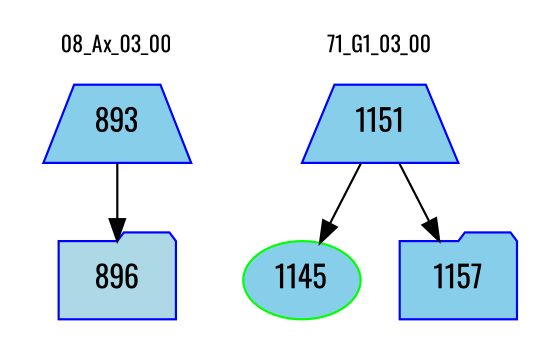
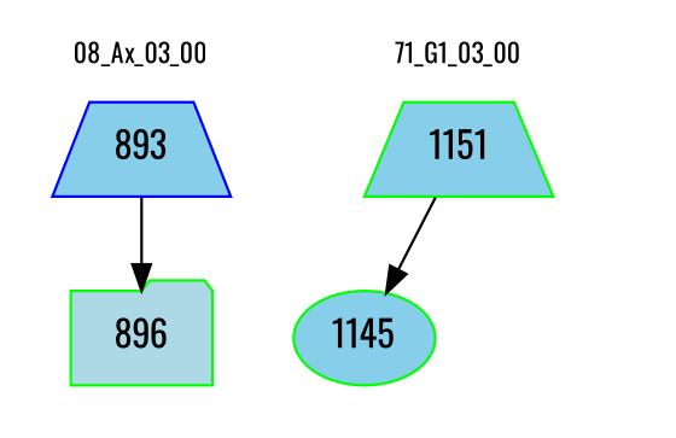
  digraph {
    fontname=Oswald
    node [color=blue fillcolor=skyblue fontname=Oswald shape=trapezium style=filled]
    edge [color=black fontname=Oswald]
    n1 [label=893]
-   n2 [fillcolor=lightblue label=896 shape=folder]
-   n3 [label=1151]
+   n2 [color=green fillcolor=lightblue label=896 shape=folder]
+   n3 [color=green label=1151]
    n4 [color=green label=1145 shape=ellipse]
-   n5 [label=1157 shape=folder]
    subgraph cluster_1 {
      color=white
      fontsize=10
      label="08_Ax_03_00"
      n1
      n2
    }
    subgraph cluster_2 {
      color=white
      fontsize=10
      label="71_G1_03_00"
      n3
      n4
-     n5
    }
    n1 -> n2
    n3 -> n4
-   n3 -> n5
  }
